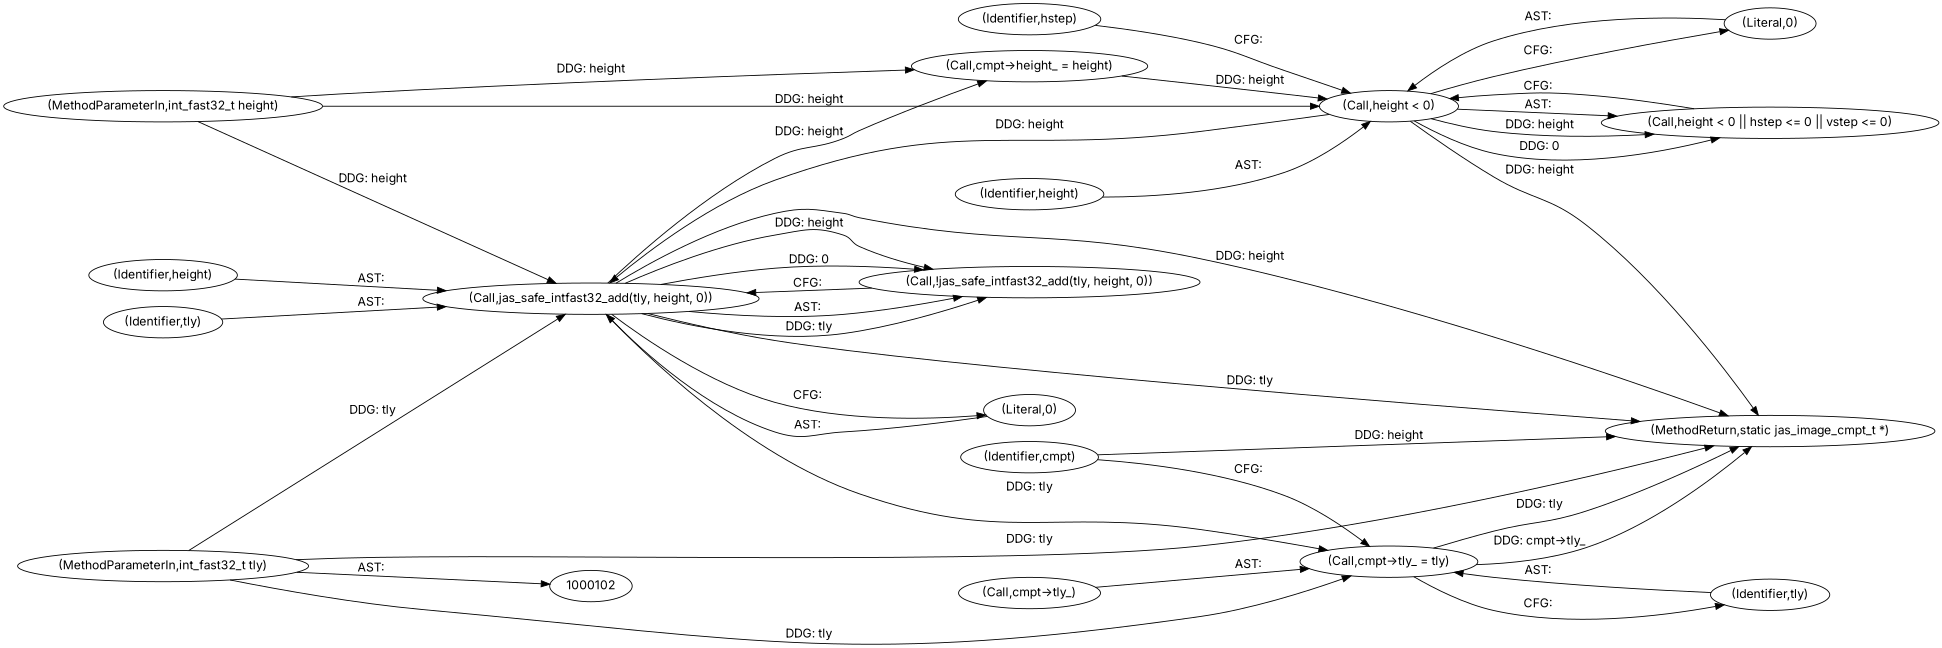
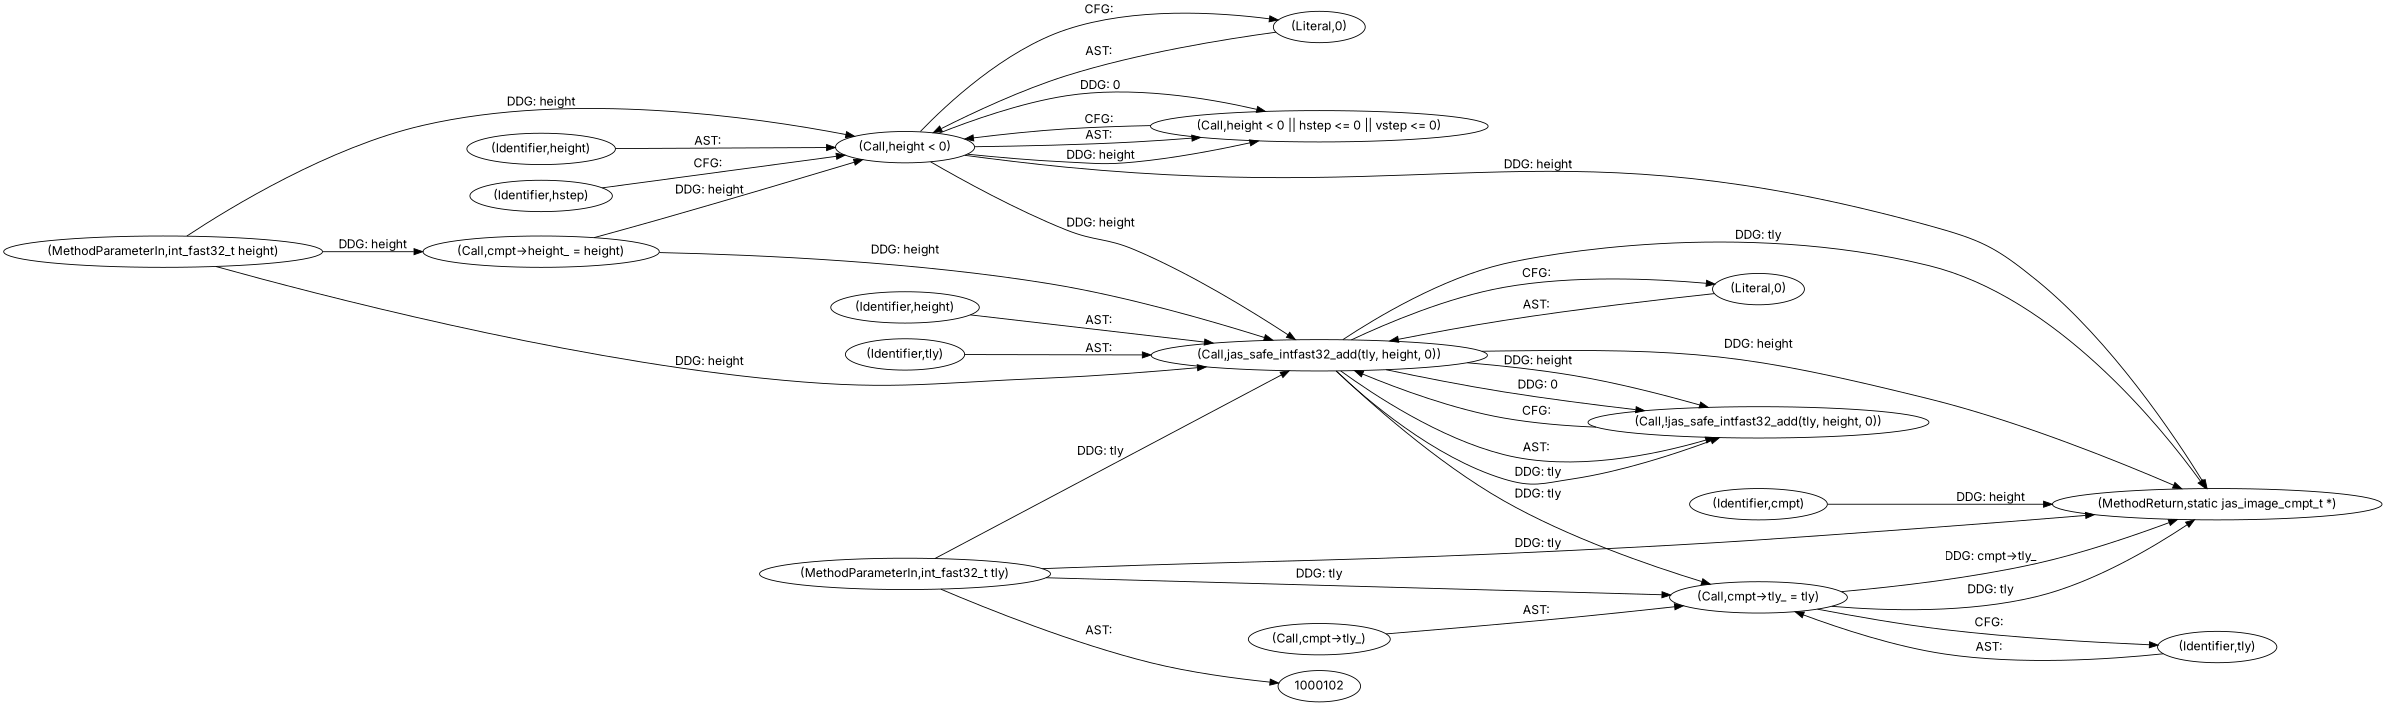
  digraph {
    fontname=Inter
    rankdir=LR
    node [fontname=Inter]
    edge [fontname=Inter]
    n1 [label="(Call,cmpt->tly_ = tly)"]
    n2 [label="(MethodReturn,static jas_image_cmpt_t *)"]
    n3 [label="(Identifier,tly)"]
    n4 [label="(Call,jas_safe_intfast32_add(tly, height, 0))"]
    n5 [label="(Call,cmpt->height_ = height)"]
    n6 [label="(Literal,0)"]
    n7 [label="(Call,!jas_safe_intfast32_add(tly, height, 0))"]
    n8 [label="(Call,height < 0)"]
    n9 [label="(MethodParameterIn,int_fast32_t tly)"]
    1000102
    n11 [label="(Literal,0)"]
    n12 [label="(Call,height < 0 || hstep <= 0 || vstep <= 0)"]
    n13 [label="(MethodParameterIn,int_fast32_t height)"]
    n14 [label="(Identifier,cmpt)"]
    n15 [label="(Identifier,tly)"]
    n16 [label="(Call,cmpt->tly_)"]
    n17 [label="(Identifier,height)"]
    n18 [label="(Identifier,hstep)"]
    n19 [label="(Identifier,height)"]
    n1 -> n2 [label="DDG: tly"]
    n1 -> n2 [label="DDG: cmpt->tly_"]
    n1 -> n3 [label="CFG: "]
    n3 -> n1 [label="AST: "]
    n4 -> n1 [label="DDG: tly"]
    n4 -> n2 [label="DDG: tly"]
    n4 -> n2 [label="DDG: height"]
-   n4 -> n5 [label="DDG: height"]
+   n5 -> n4 [label="DDG: height"]
    n4 -> n6 [label="CFG: "]
    n4 -> n7 [label="AST: "]
    n4 -> n7 [label="DDG: tly"]
    n4 -> n7 [label="DDG: height"]
    n4 -> n7 [label="DDG: 0"]
    n5 -> n8 [label="DDG: height"]
    n6 -> n4 [label="AST: "]
    n7 -> n4 [label="CFG: "]
    n8 -> n2 [label="DDG: height"]
    n8 -> n4 [label="DDG: height"]
    n8 -> n11 [label="CFG: "]
    n8 -> n12 [label="AST: "]
    n8 -> n12 [label="DDG: height"]
    n8 -> n12 [label="DDG: 0"]
    n9 -> n1 [label="DDG: tly"]
    n9 -> n2 [label="DDG: tly"]
    n9 -> n4 [label="DDG: tly"]
    n9 -> 1000102 [label="AST: "]
    n11 -> n8 [label="AST: "]
    n12 -> n8 [label="CFG: "]
    n13 -> n4 [label="DDG: height"]
    n13 -> n5 [label="DDG: height"]
    n13 -> n8 [label="DDG: height"]
-   n14 -> n1 [label="CFG: "]
    n14 -> n2 [label="DDG: height"]
    n15 -> n4 [label="AST: "]
    n16 -> n1 [label="AST: "]
    n17 -> n8 [label="AST: "]
    n18 -> n8 [label="CFG: "]
    n19 -> n4 [label="AST: "]
  }
